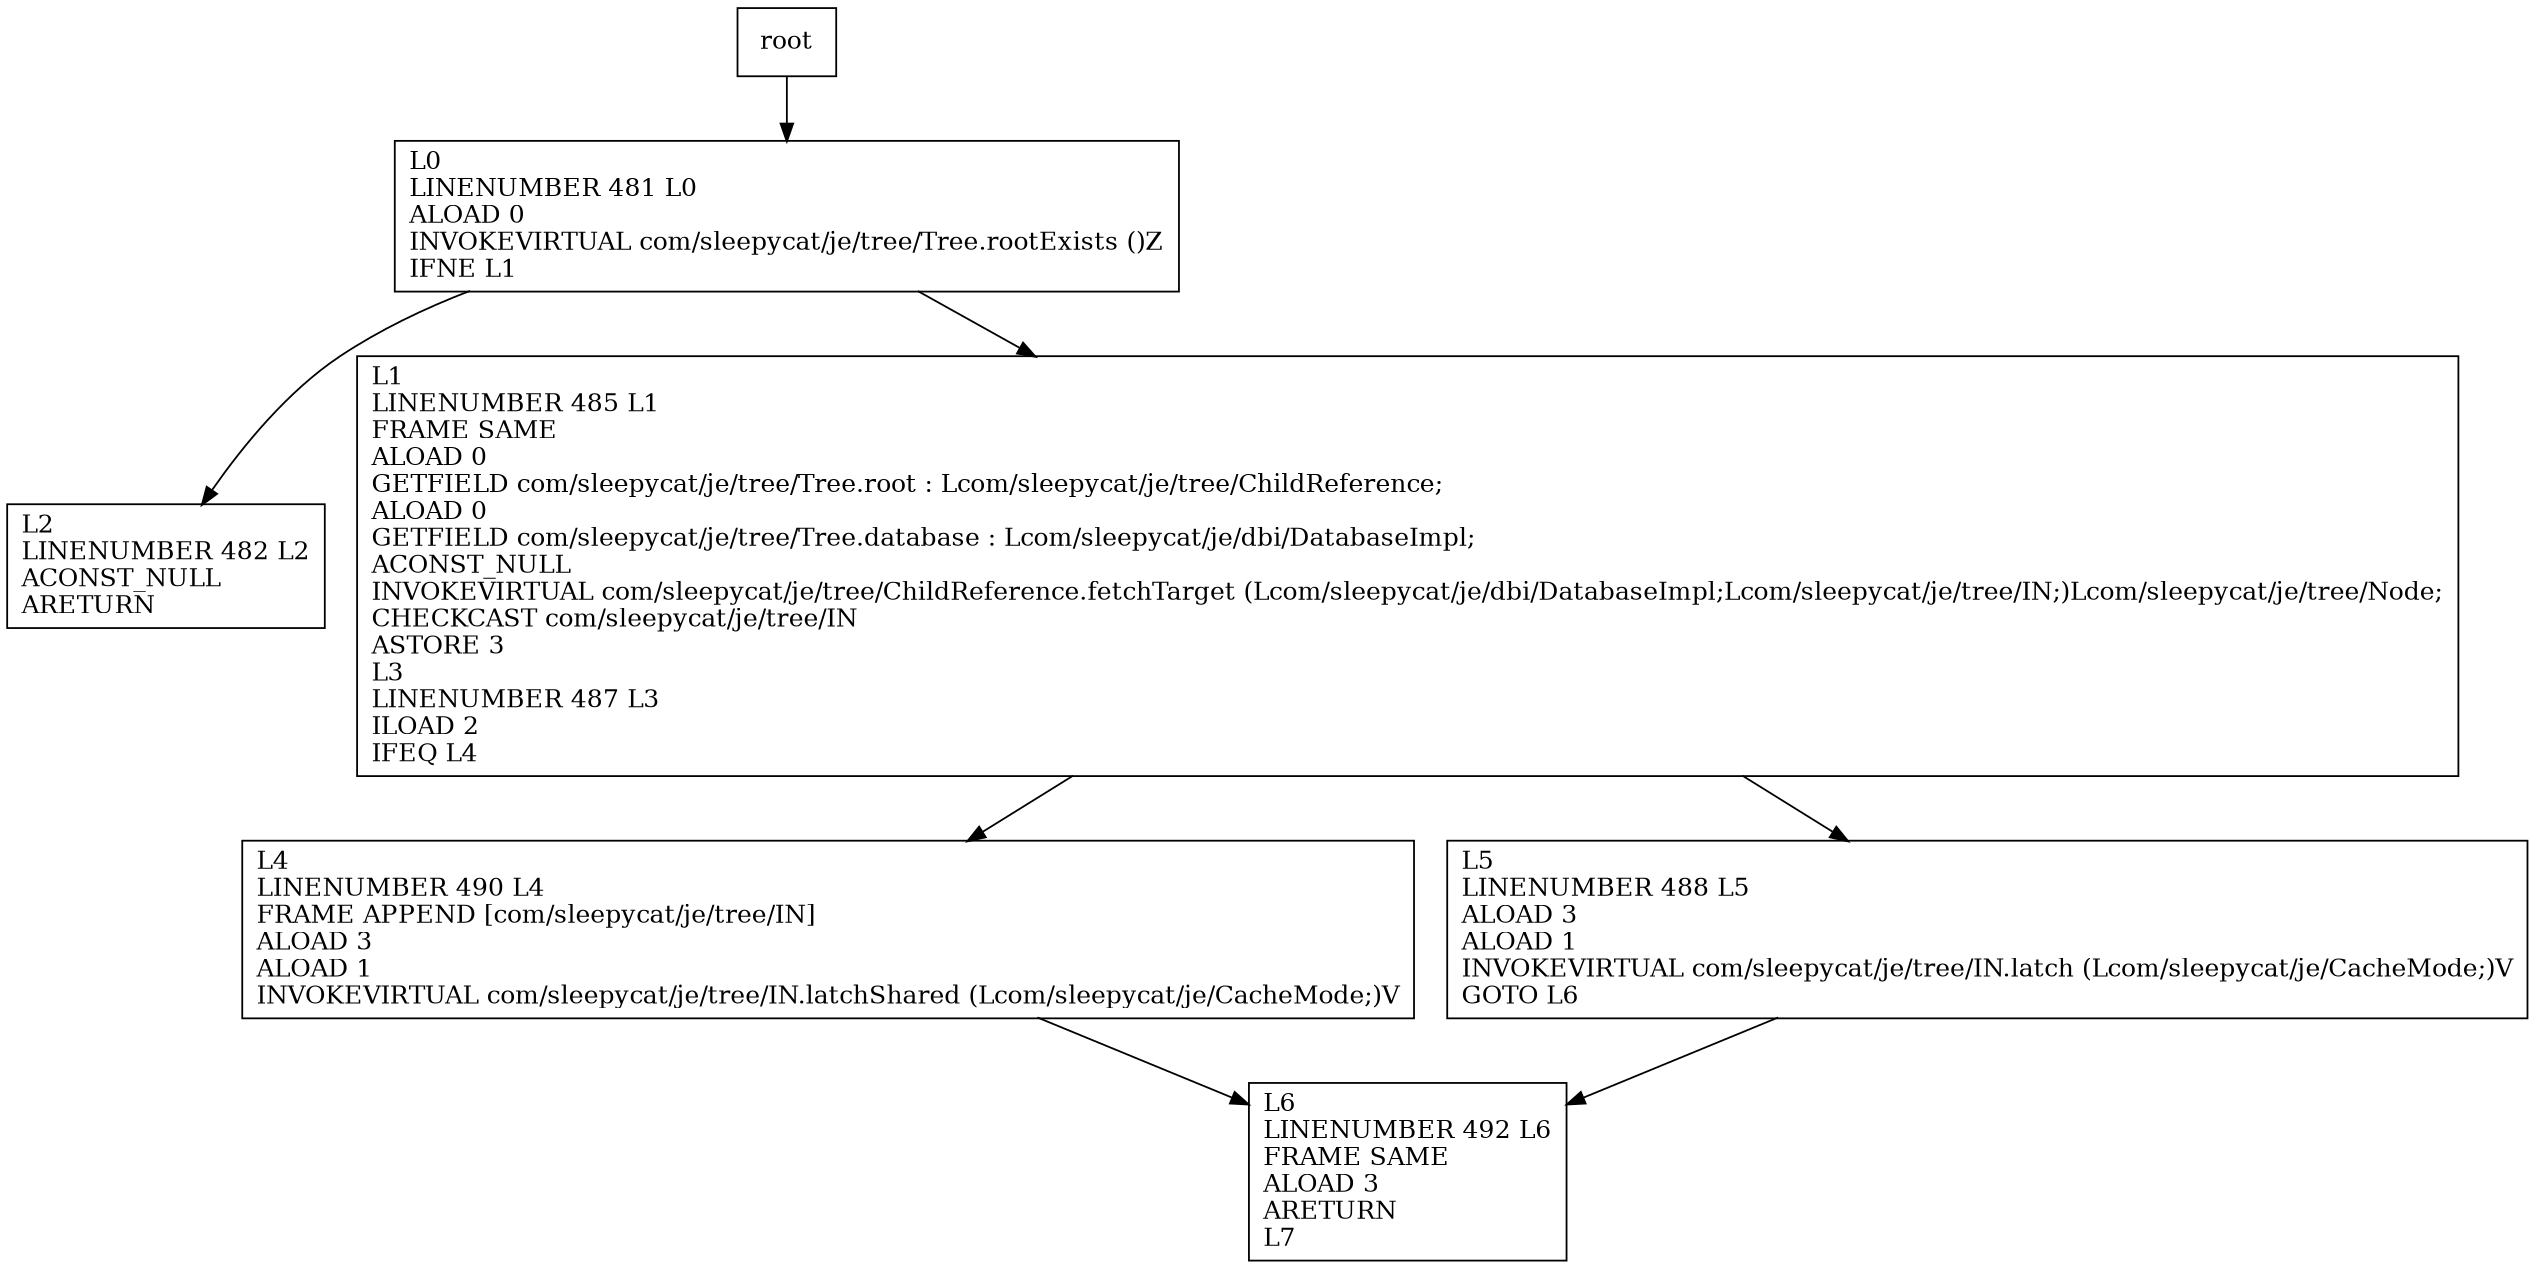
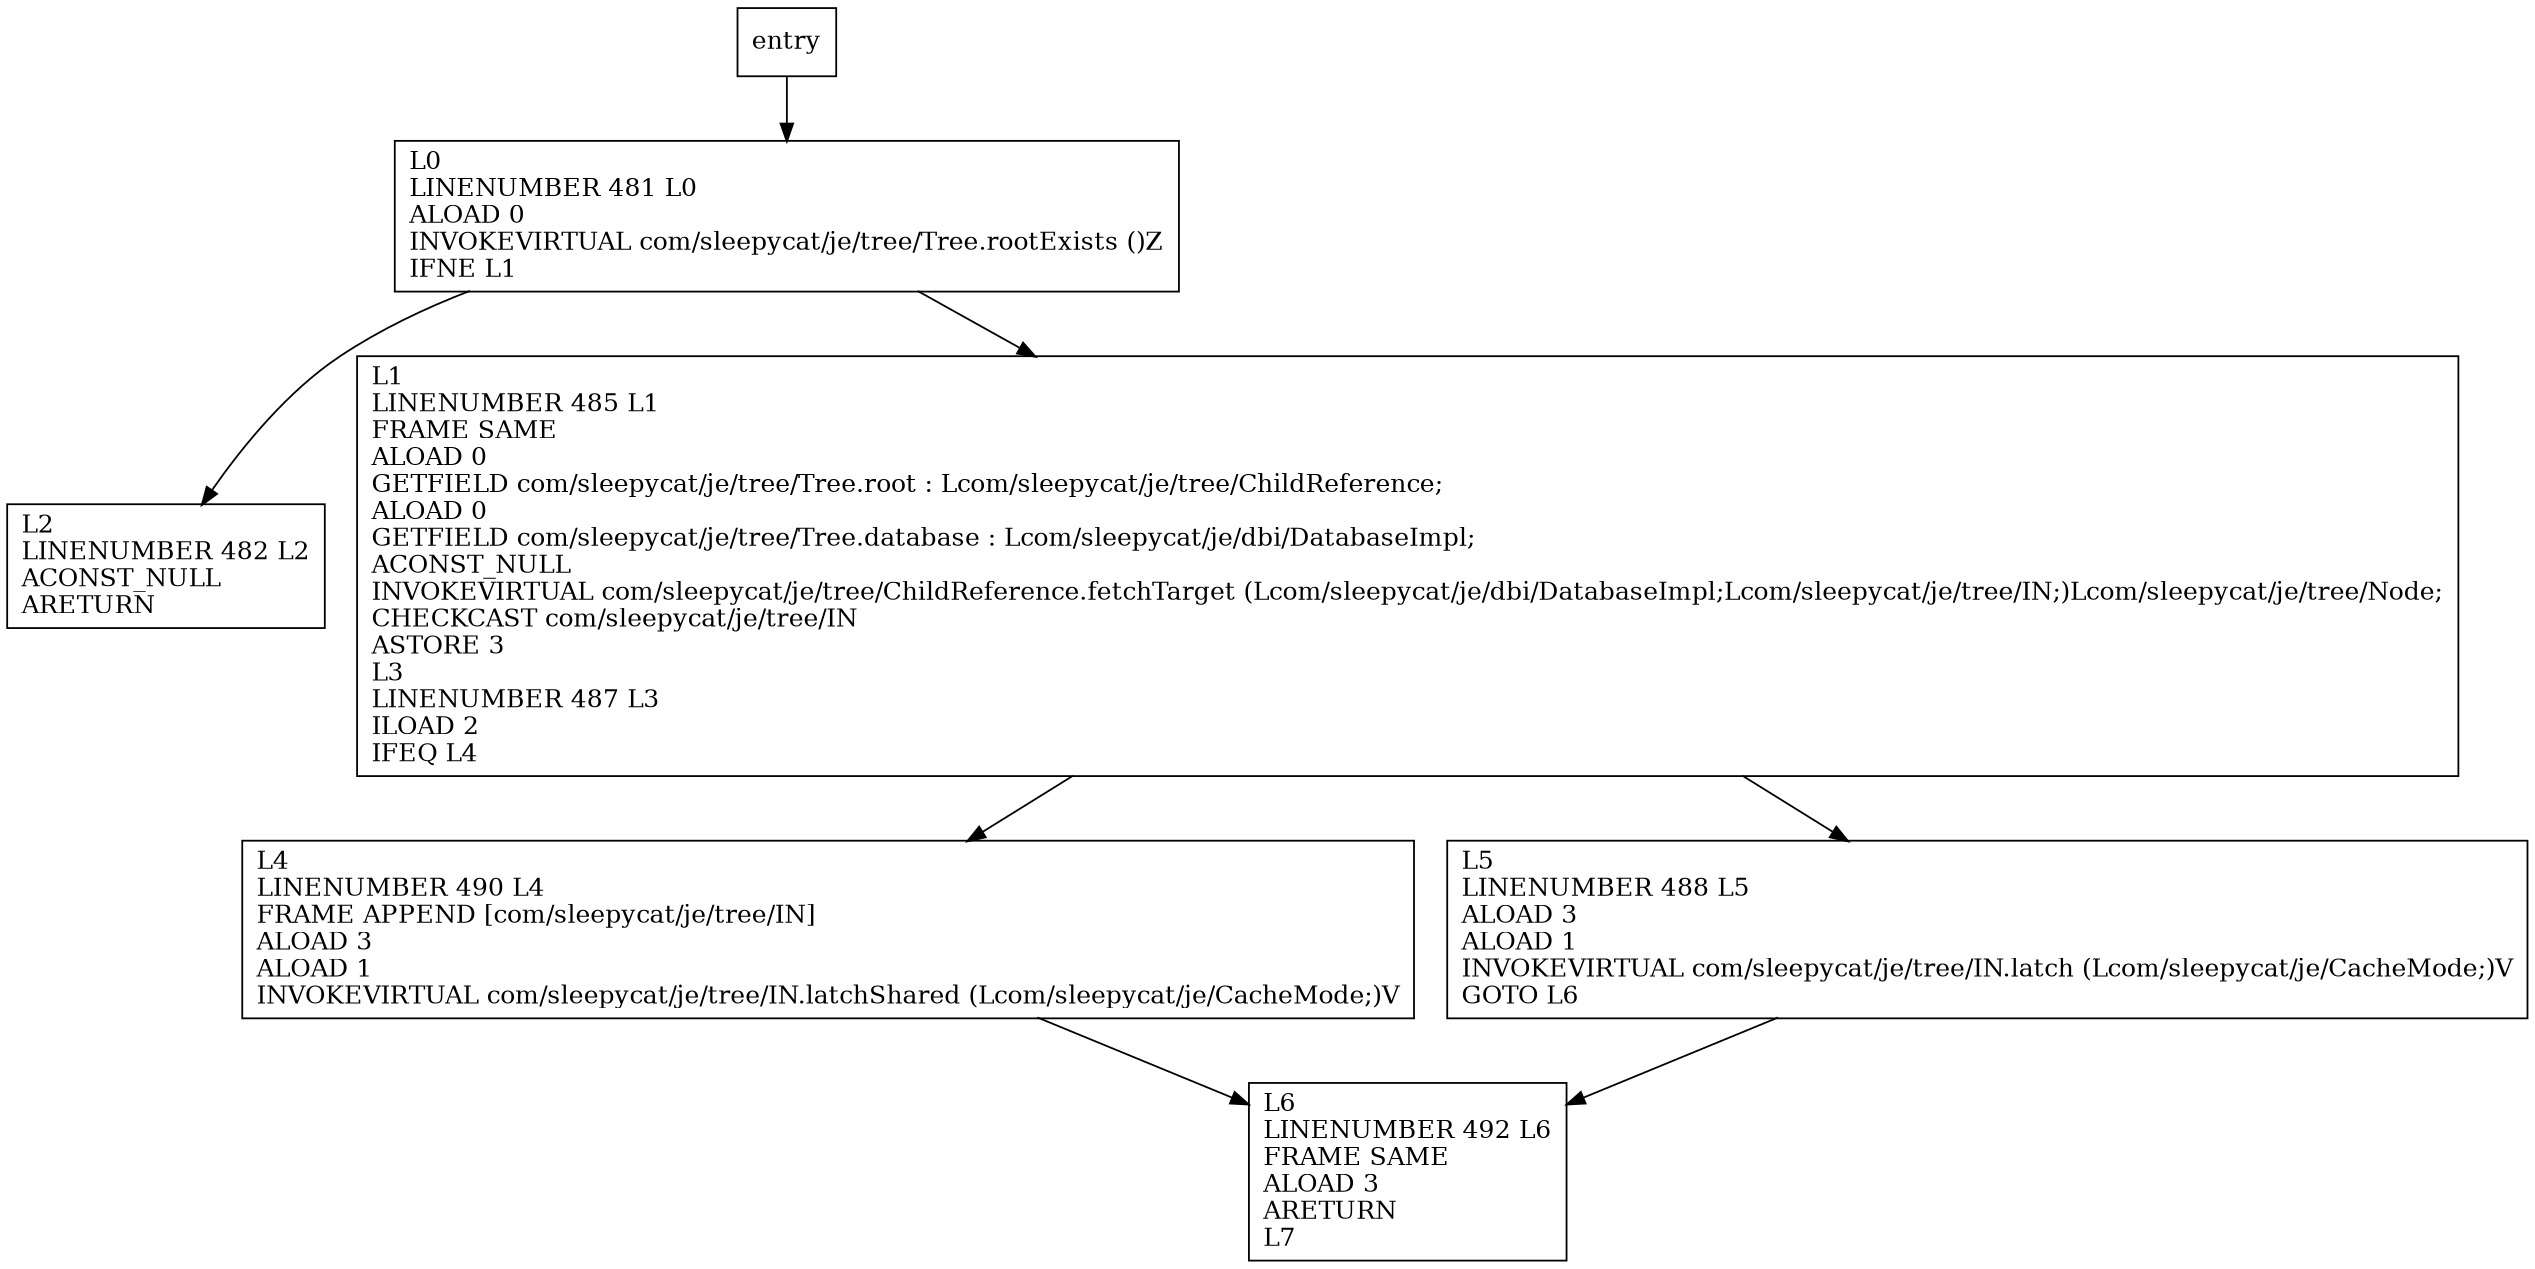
  digraph {
    node [shape=record]
    n1 [label="L2\lLINENUMBER 482 L2\lACONST_NULL\lARETURN\l"]
    n2 [label="L0\lLINENUMBER 481 L0\lALOAD 0\lINVOKEVIRTUAL com/sleepycat/je/tree/Tree.rootExists ()Z\lIFNE L1\l"]
    n3 [label="L1\lLINENUMBER 485 L1\lFRAME SAME\lALOAD 0\lGETFIELD com/sleepycat/je/tree/Tree.root : Lcom/sleepycat/je/tree/ChildReference;\lALOAD 0\lGETFIELD com/sleepycat/je/tree/Tree.database : Lcom/sleepycat/je/dbi/DatabaseImpl;\lACONST_NULL\lINVOKEVIRTUAL com/sleepycat/je/tree/ChildReference.fetchTarget (Lcom/sleepycat/je/dbi/DatabaseImpl;Lcom/sleepycat/je/tree/IN;)Lcom/sleepycat/je/tree/Node;\lCHECKCAST com/sleepycat/je/tree/IN\lASTORE 3\lL3\lLINENUMBER 487 L3\lILOAD 2\lIFEQ L4\l"]
    n4 [label="L4\lLINENUMBER 490 L4\lFRAME APPEND [com/sleepycat/je/tree/IN]\lALOAD 3\lALOAD 1\lINVOKEVIRTUAL com/sleepycat/je/tree/IN.latchShared (Lcom/sleepycat/je/CacheMode;)V\l"]
    n5 [label="L5\lLINENUMBER 488 L5\lALOAD 3\lALOAD 1\lINVOKEVIRTUAL com/sleepycat/je/tree/IN.latch (Lcom/sleepycat/je/CacheMode;)V\lGOTO L6\l"]
    n6 [label="L6\lLINENUMBER 492 L6\lFRAME SAME\lALOAD 3\lARETURN\lL7\l"]
-   entry [label=root]
+   entry
    n2 -> n1
    n2 -> n3
    n3 -> n4
    n3 -> n5
    n4 -> n6
    n5 -> n6
    entry -> n2
  }
